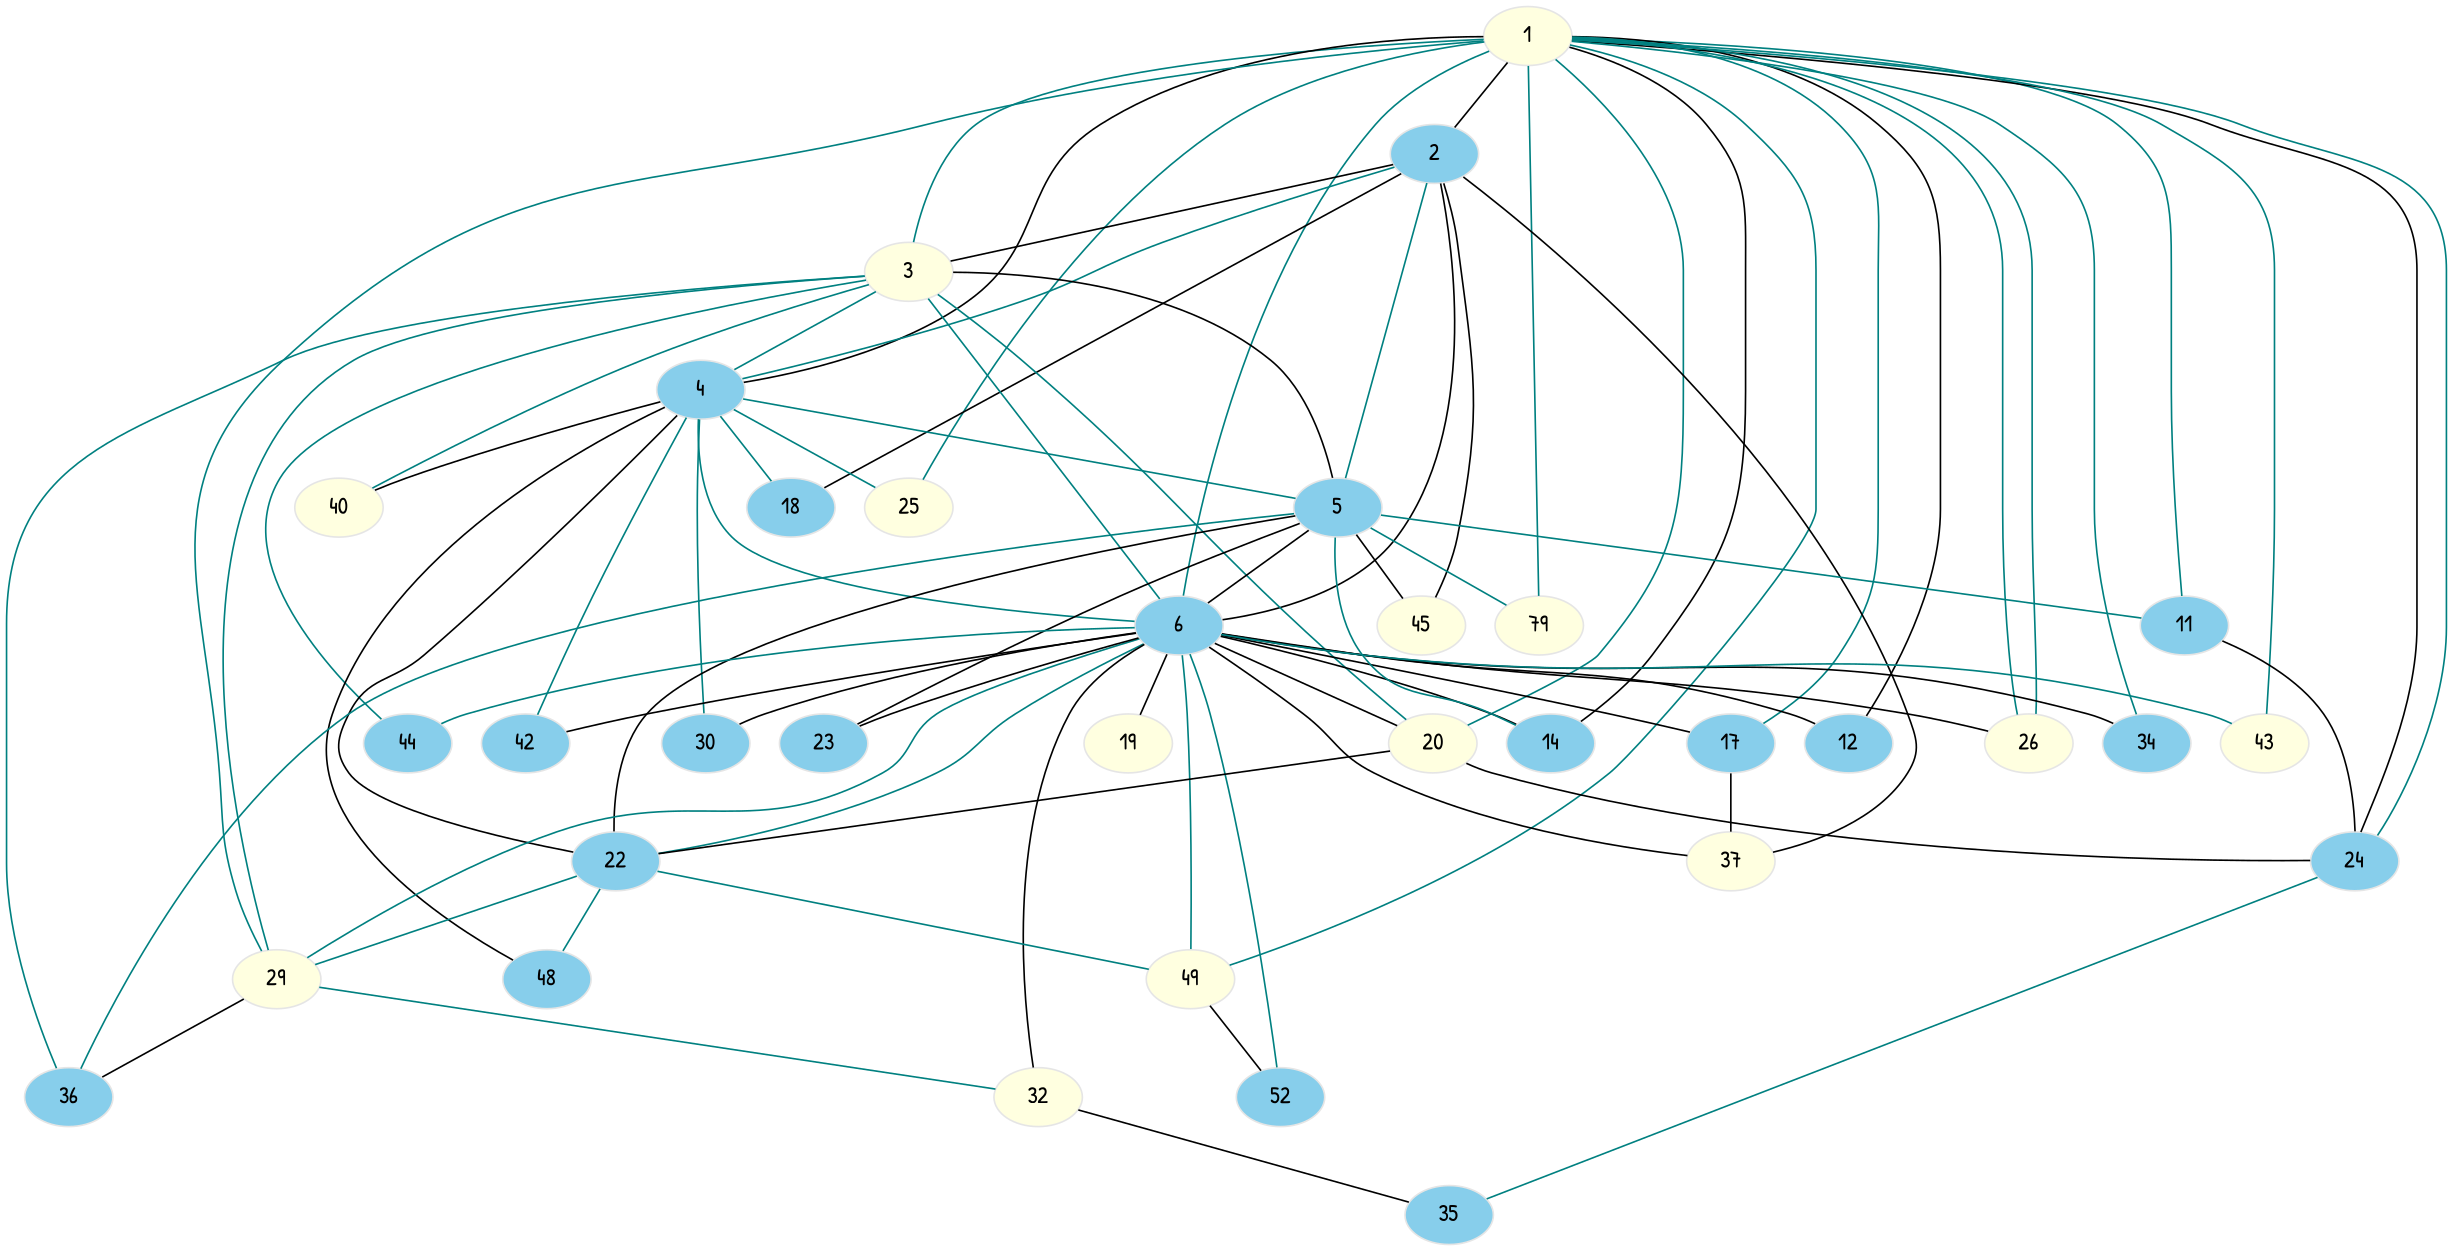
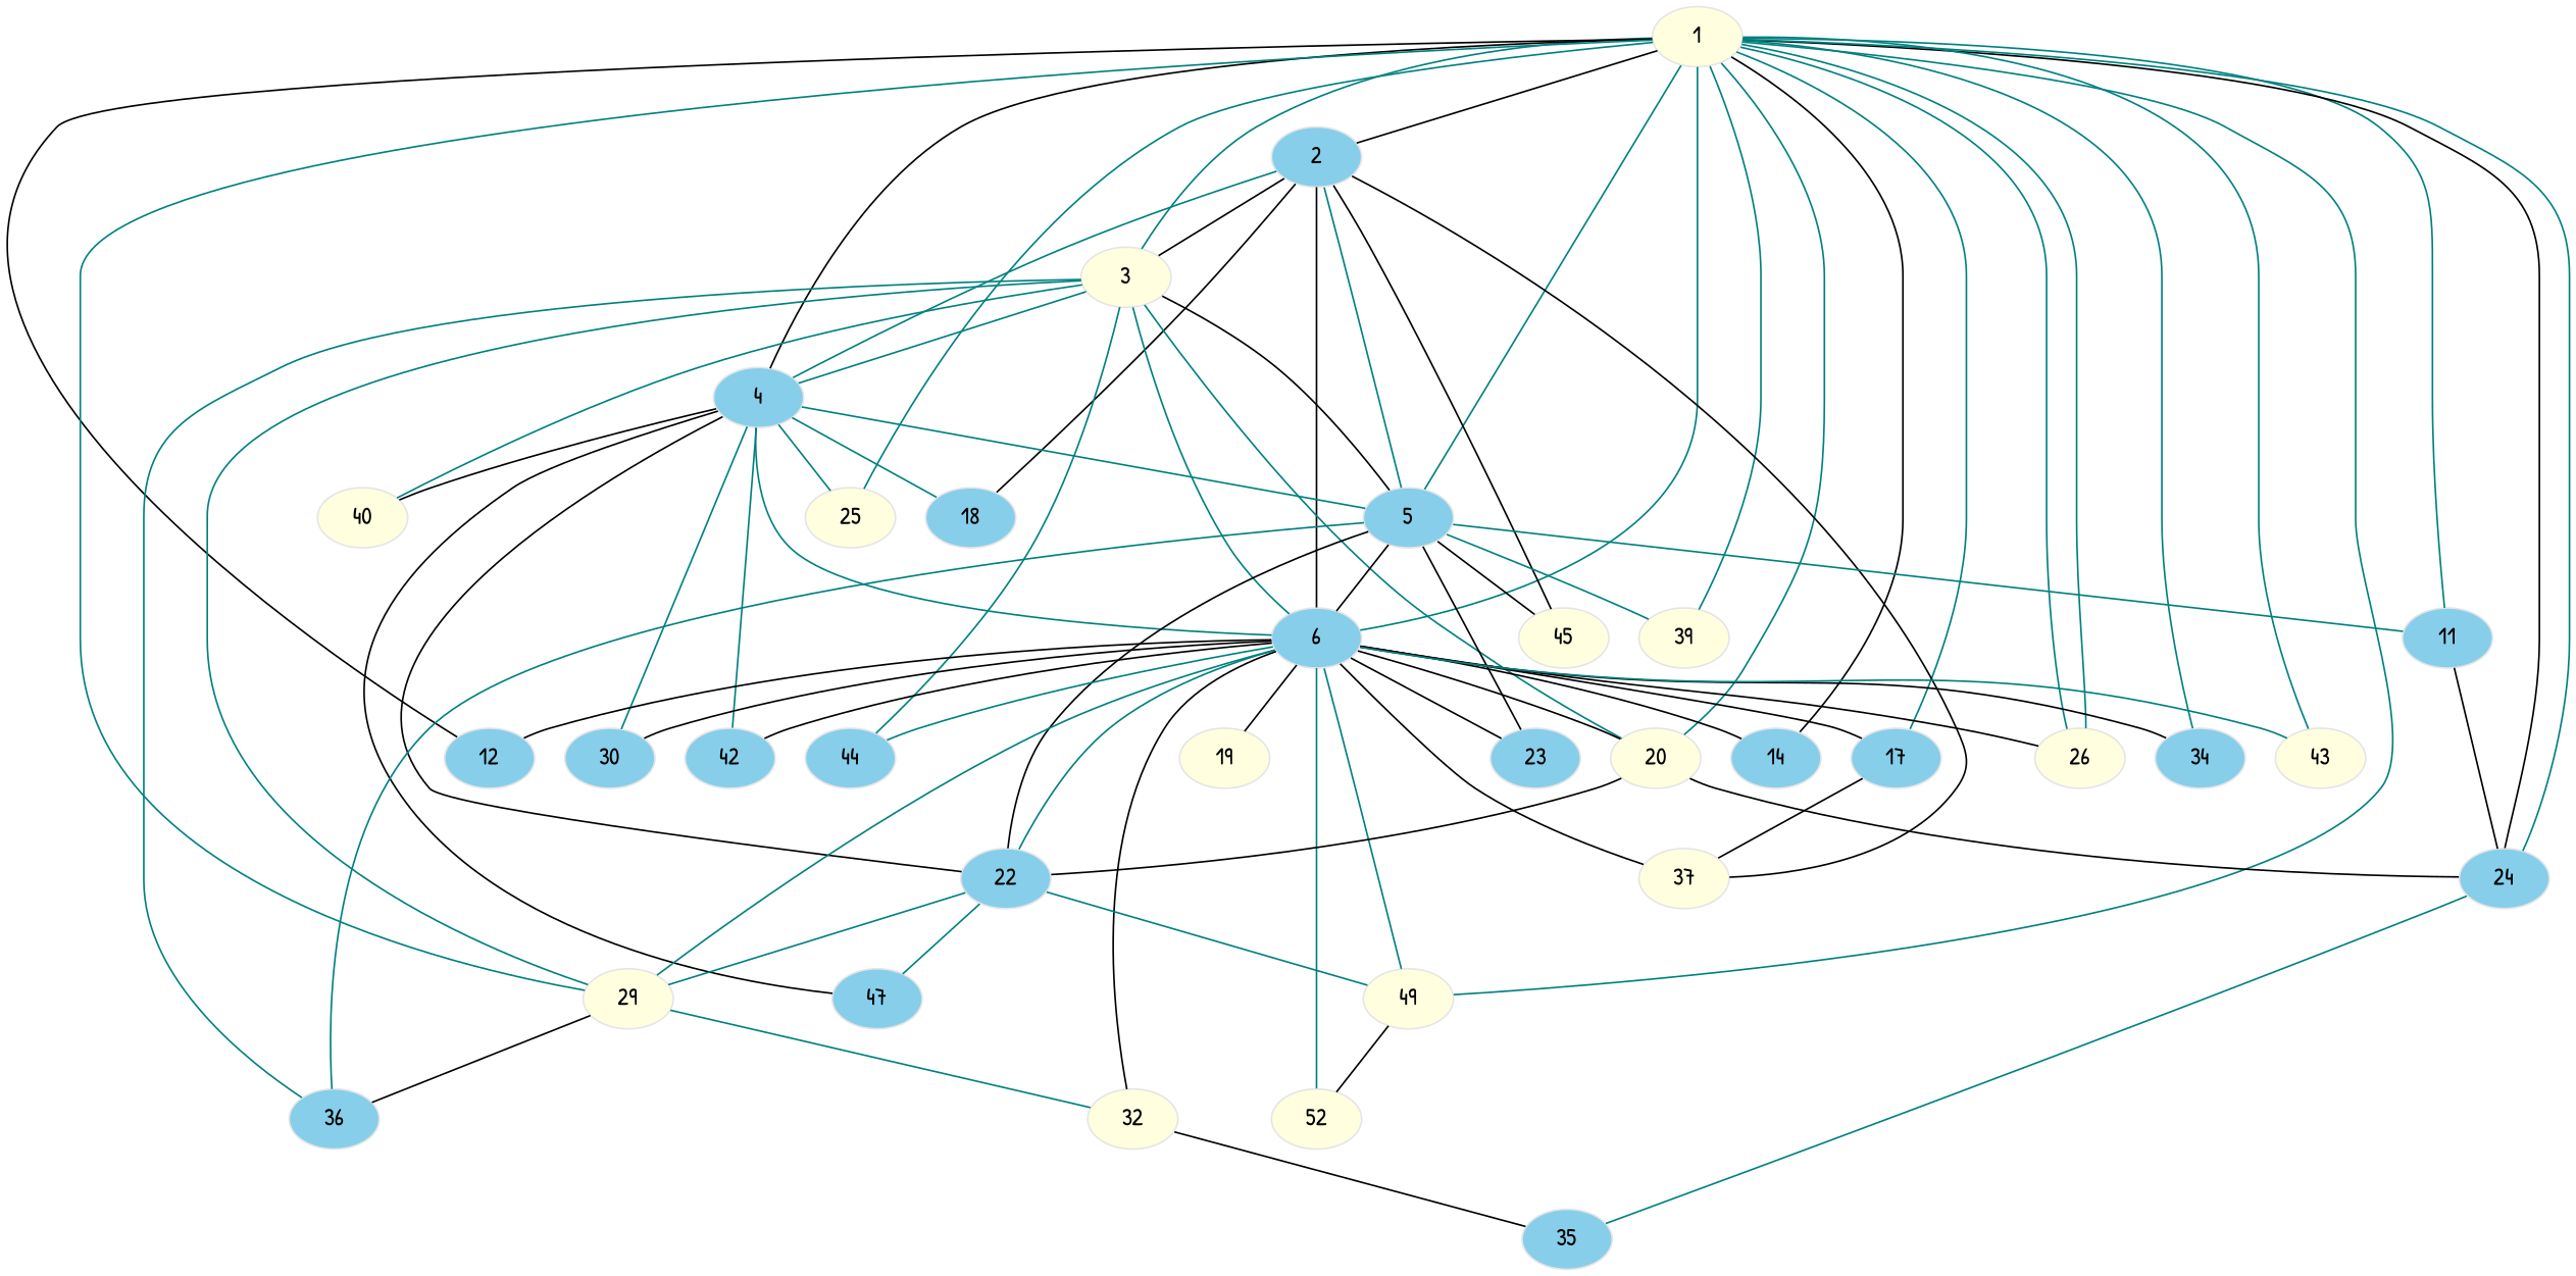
  graph {
    fontname="Patrick Hand"
    node [color=gray90 fillcolor=skyblue fontname="Patrick Hand" style=filled]
    edge [color=teal fontname="Patrick Hand"]
    1 [fillcolor=lightyellow]
    2
    3 [fillcolor=lightyellow super="+62+15+38+13+8"]
    4
    5
    6 [super="+63+61+57+41+46+28+7+10"]
    11
    12
    14
    17 [super="+50"]
    20 [fillcolor=lightyellow]
    24 [super="+58"]
    25 [fillcolor=lightyellow]
    26 [fillcolor=lightyellow super="+27"]
    29 [fillcolor=lightyellow super="+48"]
    34
-   39 [fillcolor=lightyellow label=79]
+   39 [fillcolor=lightyellow]
    43 [fillcolor=lightyellow]
    49 [fillcolor=lightyellow super="+59+55"]
    18
    37 [fillcolor=lightyellow]
    45 [fillcolor=lightyellow]
    36
    40 [fillcolor=lightyellow]
    44
    22 [super="+33"]
    30
    42
-   47 [label=48]
+   47
    23
    19 [fillcolor=lightyellow super="+51"]
    32 [fillcolor=lightyellow]
-   52
+   52 [fillcolor=lightyellow]
    35
    1 -- 2 [color=black]
    1 -- 3 [weight=4]
    1 -- 4 [color=black]
-   14 -- 5
+   1 -- 5
    1 -- 6 [weight=5]
    1 -- 11
    1 -- 12 [color=black]
    1 -- 14 [color=black]
    1 -- 17
    1 -- 20
    1 -- 24 [color=black]
    1 -- 24
    1 -- 25
    1 -- 26
    1 -- 26
    1 -- 29
    1 -- 34
    1 -- 39
    1 -- 43
    1 -- 49
    2 -- 3 [color=black weight=2]
    2 -- 4
    2 -- 5
    2 -- 6 [color=black weight=5]
    2 -- 18 [color=black]
    2 -- 37 [color=black]
    2 -- 45 [color=black]
    3 -- 4 [weight=3]
    3 -- 5 [color=black weight=4]
    3 -- 6 [weight=10]
    3 -- 20
    3 -- 29
    3 -- 36
    3 -- 40
    3 -- 44
    4 -- 5
    4 -- 6 [weight=4]
    4 -- 25
    4 -- 18
    4 -- 40 [color=black]
    4 -- 22 [color=black]
    4 -- 30
    4 -- 42
    4 -- 47 [color=black]
    5 -- 6 [color=black weight=6]
    5 -- 11
    5 -- 39
    5 -- 45 [color=black]
    5 -- 36
    5 -- 22 [color=black]
    5 -- 23 [color=black]
    6 -- 12 [color=black]
    6 -- 14 [color=black weight=2]
    6 -- 17 [color=black]
    6 -- 20 [color=black]
    6 -- 26 [color=black]
    6 -- 29
    6 -- 34 [color=black]
    6 -- 43
    6 -- 49 [weight=3]
    6 -- 37 [color=black weight=2]
    6 -- 44
    6 -- 22
    6 -- 30 [color=black]
    6 -- 42 [color=black]
    6 -- 23 [color=black]
    6 -- 19 [color=black weight=3]
    6 -- 32 [color=black]
    6 -- 52 [weight=2]
    11 -- 24 [color=black]
    17 -- 37 [color=black]
    20 -- 24 [color=black]
    20 -- 22 [color=black]
    24 -- 35
    29 -- 36 [color=black]
    29 -- 32
    49 -- 52 [color=black]
    22 -- 29
    22 -- 49
    22 -- 47
    32 -- 35 [color=black]
  }
